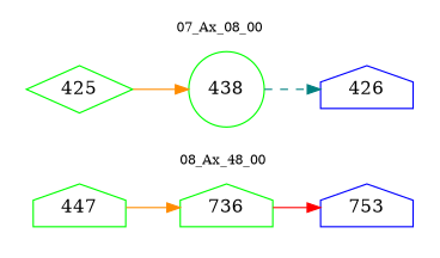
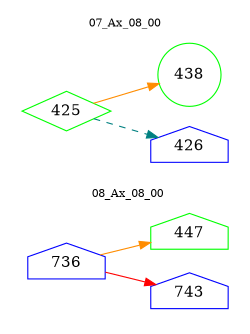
  digraph {
    rankdir=LR
    node [color=green shape=house]
    edge [color=darkorange style=solid]
-   n1 [label=736]
-   n2 [color=blue label=753]
+   n1 [color=blue label=736]
+   n2 [color=blue label=743]
    n3 [label=447]
    n4 [label=425 shape=diamond]
    n5 [color=blue label=426]
    n6 [label=438 shape=circle]
    subgraph cluster_1 {
      color=white
      fontsize=10
-     label="08_Ax_48_00"
+     label="08_Ax_08_00"
      n1
      n2
      n3
    }
    subgraph cluster_2 {
      color=white
      fontsize=10
      label="07_Ax_08_00"
      n4
      n5
      n6
    }
    n1 -> n2 [color=red]
-   n3 -> n1
-   n6 -> n5 [color=teal style=dashed]
+   n1 -> n3
+   n4 -> n5 [color=teal style=dashed]
    n4 -> n6
  }
